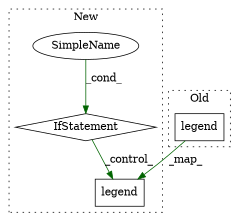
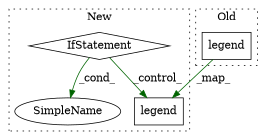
  digraph {
    node [a=32 l="7,1" shape=box]
    edge [color=darkgreen arrowhead=normal]
    n1 [label=legend s="2170,2202"]
    n2 [a=42 label=SimpleName shape=ellipse l=""]
    n3 [a=25 l="4,2" label=IfStatement s="2125,2140" shape=diamond]
    n4 [label=legend s="2143,2175"]
    subgraph cluster_1 {
      label=New
      style=dotted
      n1
      n2
      n3
    }
    subgraph cluster_2 {
      label=Old
      style=dotted
      n4
    }
-   n2 -> n3 [label=_cond_]
+   n3 -> n2 [label=_cond_]
    n3 -> n1 [label=_control_]
    n4 -> n1 [label=_map_]
  }
